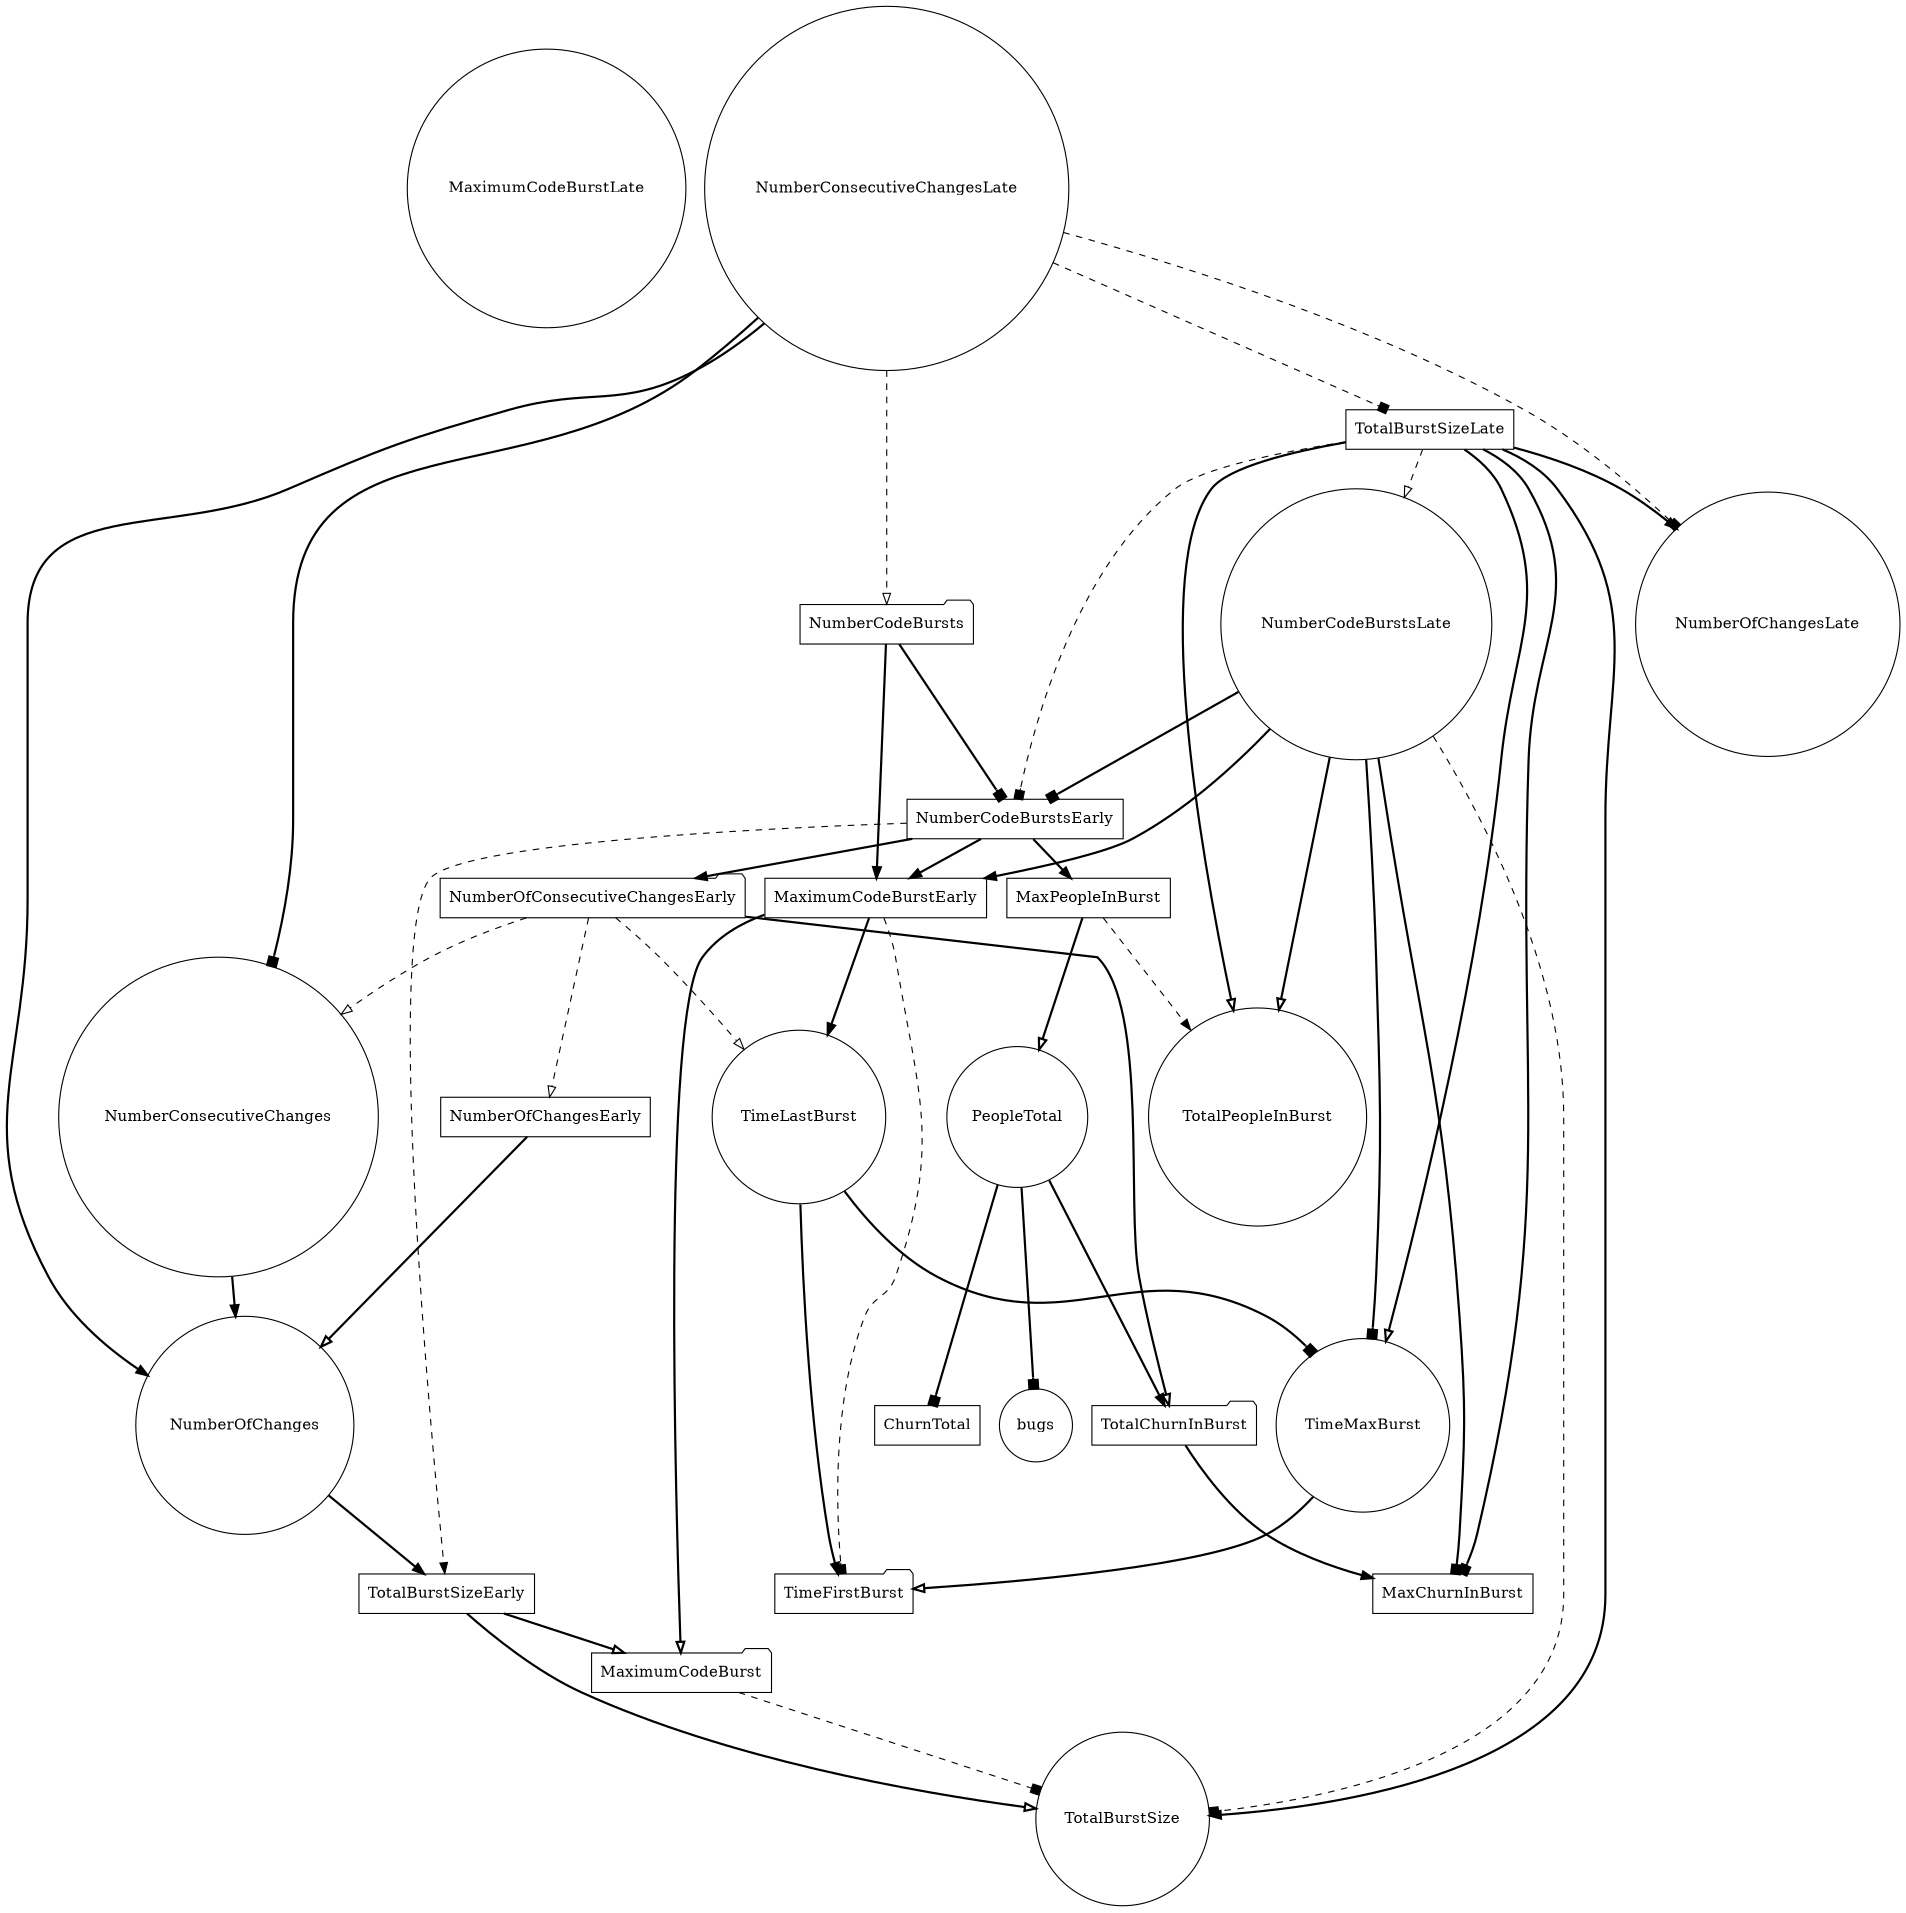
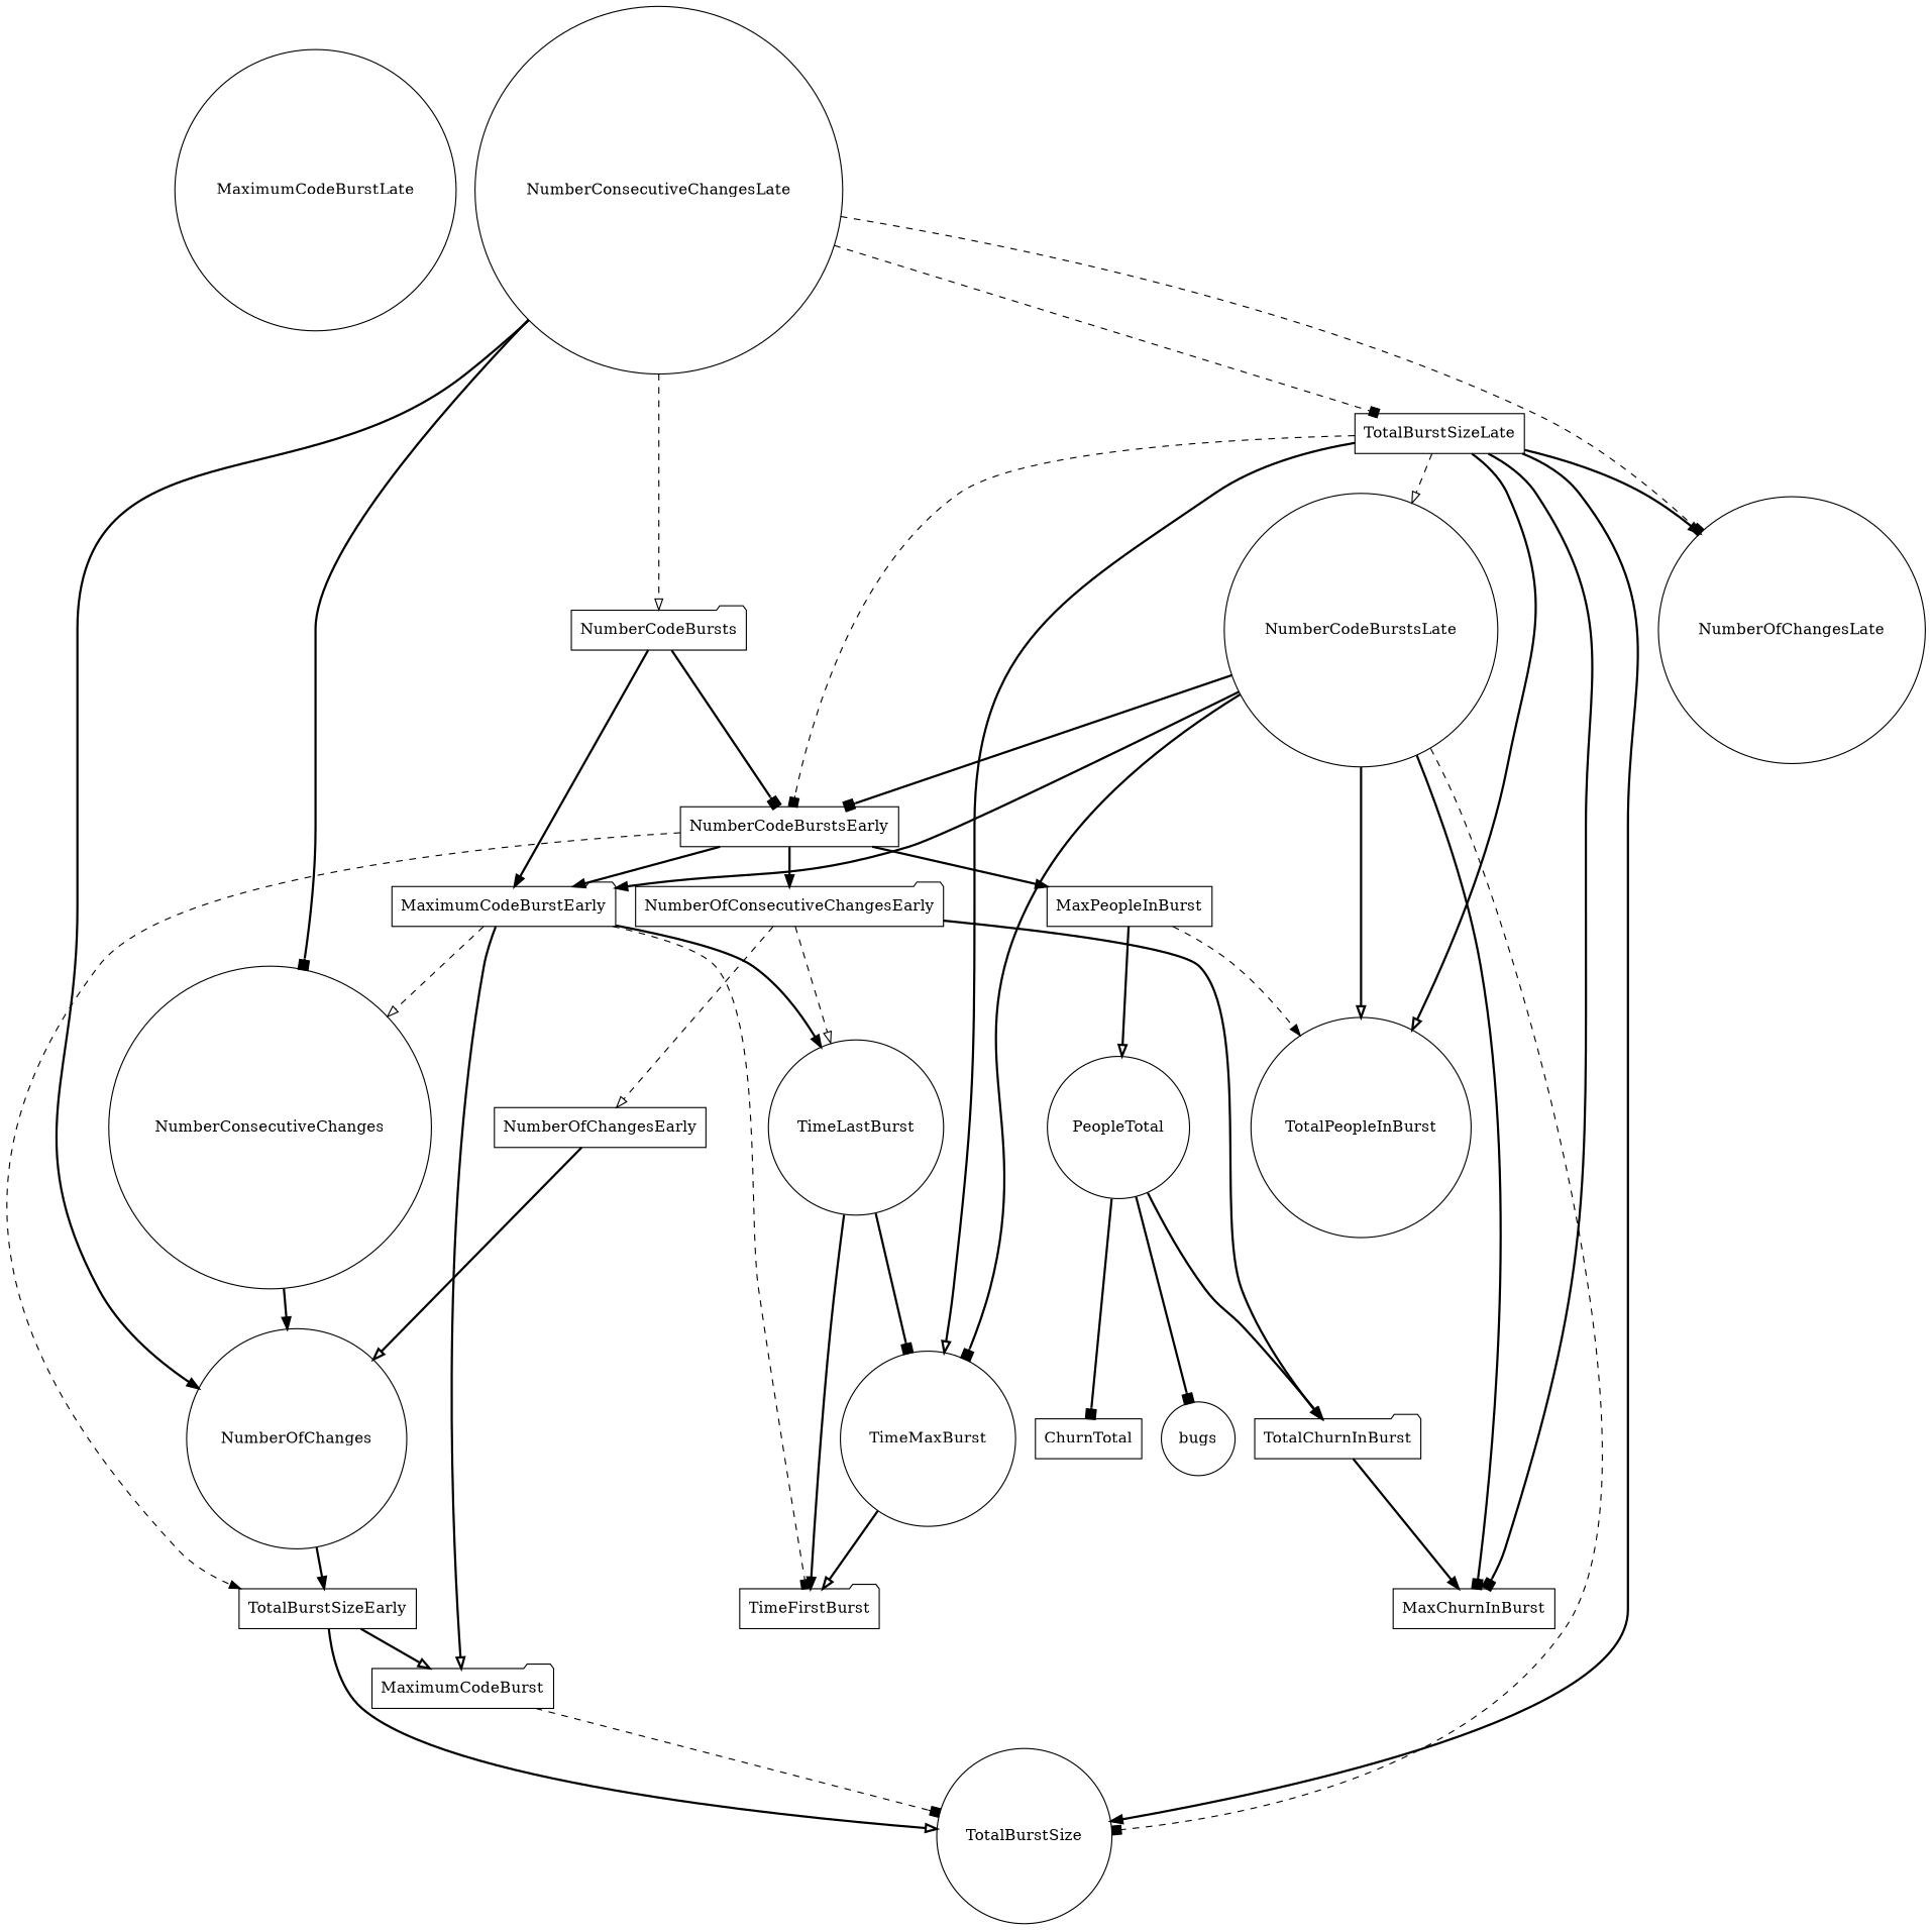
  digraph {
    node [shape=circle]
    edge [arrowhead=normal style=bold]
    MaximumCodeBurstLate
    TotalBurstSizeEarly [shape=box]
    NumberOfChanges
    TotalBurstSize
    MaximumCodeBurst [shape=folder]
    MaxPeopleInBurst [shape=box]
    TotalPeopleInBurst
    PeopleTotal
    TotalChurnInBurst [shape=folder]
    ChurnTotal [shape=box]
    bugs
    TotalBurstSizeLate [shape=box]
    NumberCodeBurstsLate
    NumberOfChangesLate
    MaxChurnInBurst [shape=box]
    NumberCodeBurstsEarly [shape=box]
    TimeMaxBurst
-   MaximumCodeBurstEarly [shape=box]
+   MaximumCodeBurstEarly [shape=folder]
    NumberOfConsecutiveChangesEarly [shape=folder]
    TimeFirstBurst [shape=folder]
    TimeLastBurst
    NumberOfChangesEarly [shape=box]
    NumberConsecutiveChanges
    NumberConsecutiveChangesLate
    NumberCodeBursts [shape=folder]
    TotalBurstSizeEarly -> TotalBurstSize [arrowhead=onormal]
    TotalBurstSizeEarly -> MaximumCodeBurst [arrowhead=onormal]
    NumberOfChanges -> TotalBurstSizeEarly
    MaximumCodeBurst -> TotalBurstSize [arrowhead=box style=dashed]
    MaxPeopleInBurst -> TotalPeopleInBurst [style=dashed]
    MaxPeopleInBurst -> PeopleTotal [arrowhead=onormal]
    PeopleTotal -> TotalChurnInBurst
    PeopleTotal -> ChurnTotal [arrowhead=box]
    PeopleTotal -> bugs [arrowhead=box]
    TotalChurnInBurst -> MaxChurnInBurst
    TotalBurstSizeLate -> TotalBurstSize
    TotalBurstSizeLate -> TotalPeopleInBurst [arrowhead=onormal]
    TotalBurstSizeLate -> NumberCodeBurstsLate [arrowhead=onormal style=dashed]
    TotalBurstSizeLate -> NumberOfChangesLate
    TotalBurstSizeLate -> MaxChurnInBurst [arrowhead=box]
    TotalBurstSizeLate -> NumberCodeBurstsEarly [arrowhead=box style=dashed]
    TotalBurstSizeLate -> TimeMaxBurst [arrowhead=onormal]
    NumberCodeBurstsLate -> TotalBurstSize [arrowhead=box style=dashed]
    NumberCodeBurstsLate -> TotalPeopleInBurst [arrowhead=onormal]
    NumberCodeBurstsLate -> MaxChurnInBurst [arrowhead=box]
    NumberCodeBurstsLate -> NumberCodeBurstsEarly [arrowhead=box]
    NumberCodeBurstsLate -> TimeMaxBurst [arrowhead=box]
    NumberCodeBurstsLate -> MaximumCodeBurstEarly
    NumberCodeBurstsEarly -> TotalBurstSizeEarly [style=dashed]
    NumberCodeBurstsEarly -> MaxPeopleInBurst
    NumberCodeBurstsEarly -> MaximumCodeBurstEarly
    NumberCodeBurstsEarly -> NumberOfConsecutiveChangesEarly
    TimeMaxBurst -> TimeFirstBurst [arrowhead=onormal]
    MaximumCodeBurstEarly -> MaximumCodeBurst [arrowhead=onormal]
    MaximumCodeBurstEarly -> TimeFirstBurst [arrowhead=box style=dashed]
    MaximumCodeBurstEarly -> TimeLastBurst
    NumberOfConsecutiveChangesEarly -> TotalChurnInBurst [arrowhead=onormal]
    NumberOfConsecutiveChangesEarly -> TimeLastBurst [arrowhead=onormal style=dashed]
    NumberOfConsecutiveChangesEarly -> NumberOfChangesEarly [arrowhead=onormal style=dashed]
-   NumberOfConsecutiveChangesEarly -> NumberConsecutiveChanges [arrowhead=onormal style=dashed]
+   MaximumCodeBurstEarly -> NumberConsecutiveChanges [arrowhead=onormal style=dashed]
    TimeLastBurst -> TimeMaxBurst [arrowhead=box]
    TimeLastBurst -> TimeFirstBurst
    NumberOfChangesEarly -> NumberOfChanges [arrowhead=onormal]
    NumberConsecutiveChanges -> NumberOfChanges
    NumberConsecutiveChangesLate -> NumberOfChanges
    NumberConsecutiveChangesLate -> TotalBurstSizeLate [arrowhead=box style=dashed]
    NumberConsecutiveChangesLate -> NumberOfChangesLate [arrowhead=box style=dashed]
    NumberConsecutiveChangesLate -> NumberConsecutiveChanges [arrowhead=box]
    NumberConsecutiveChangesLate -> NumberCodeBursts [arrowhead=onormal style=dashed]
    NumberCodeBursts -> NumberCodeBurstsEarly [arrowhead=box]
    NumberCodeBursts -> MaximumCodeBurstEarly
  }
